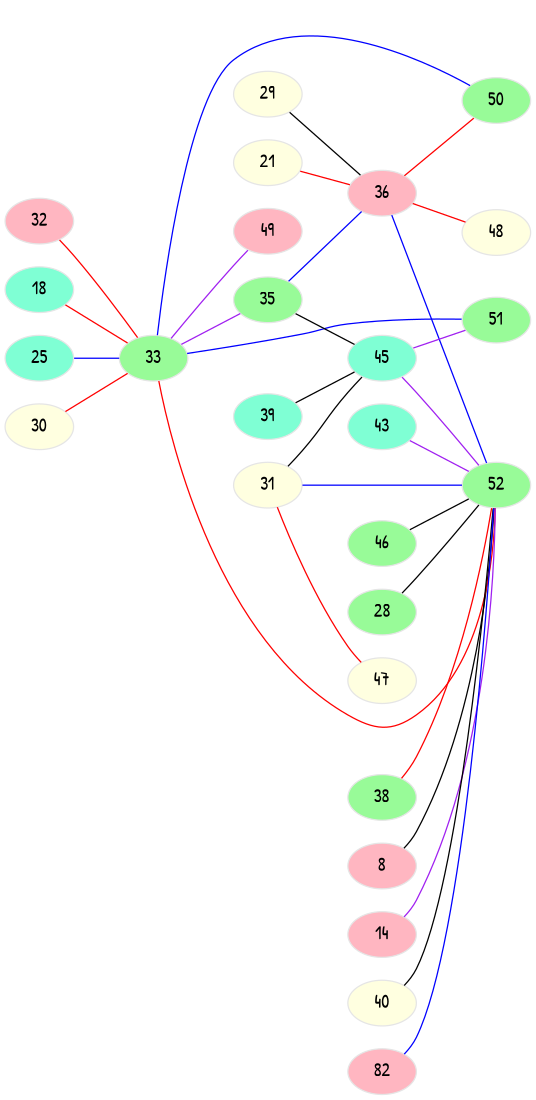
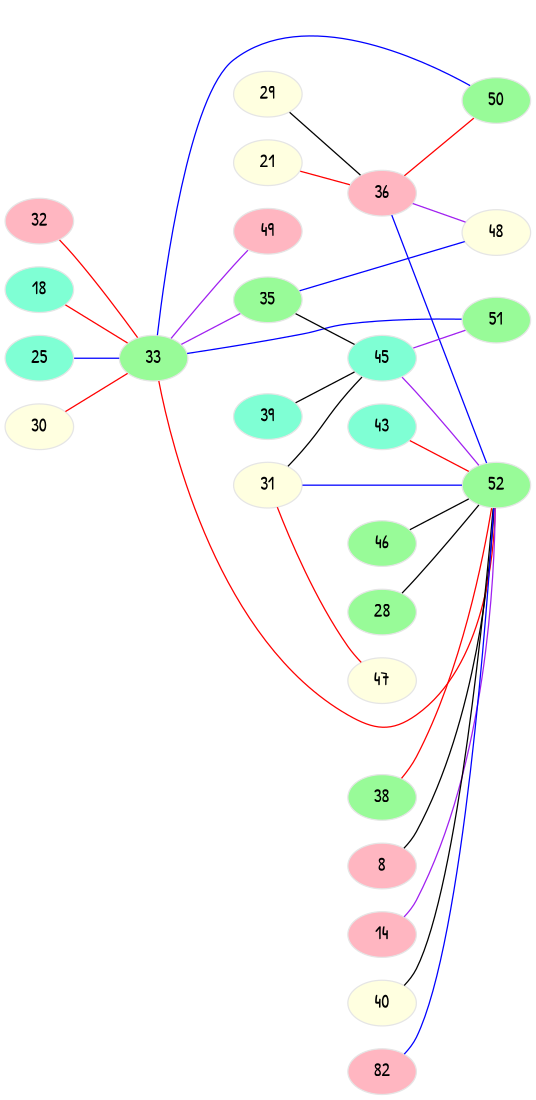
  graph {
    fontname="Patrick Hand"
    rankdir=LR
    node [color=gray90 fillcolor=palegreen fontname="Patrick Hand" style=filled]
    edge [color=red fontname="Patrick Hand"]
    52 [super="+1+7+15+2+26"]
    8 [fillcolor=lightpink]
    33 [super="+3+23"]
    35 [super="+24"]
    49 [fillcolor=lightpink]
    50
    51 [super="+16"]
    n8 [fillcolor=lightpink label=32]
    14 [fillcolor=lightpink]
    18 [fillcolor=aquamarine]
    36 [fillcolor=lightpink super="+32+17"]
    48 [fillcolor=lightyellow]
    21 [fillcolor=lightyellow]
    25 [fillcolor=aquamarine super="+22"]
    28
    29 [fillcolor=lightyellow]
    30 [fillcolor=lightyellow]
    45 [fillcolor=aquamarine super="+4+34+5+41"]
    31 [fillcolor=lightyellow]
    47 [fillcolor=lightyellow super="+44"]
    38
    39 [fillcolor=aquamarine]
    40 [fillcolor=lightyellow]
    n24 [fillcolor=lightpink label=82 super="+37"]
    43 [fillcolor=aquamarine]
    46
    8 -- 52 [color=black]
    33 -- 52 [weight=4]
    33 -- 35 [color=purple]
    33 -- 49 [color=purple weight=2]
    33 -- 50 [color=blue]
    33 -- 51 [color=blue]
-   35 -- 36 [color=blue]
+   35 -- 48 [color=blue]
    35 -- 45 [color=black]
    n8 -- 33
    14 -- 52 [color=purple]
    18 -- 33
    36 -- 52 [color=blue weight=4]
    36 -- 50
-   36 -- 48
+   36 -- 48 [color=purple]
    21 -- 36
    25 -- 33 [color=blue weight=2]
    28 -- 52 [color=black]
    29 -- 36 [color=black]
    30 -- 33
    45 -- 52 [color=purple weight=4]
    45 -- 51 [color=purple]
    31 -- 52 [color=blue weight=3]
    31 -- 45 [color=black weight=2]
    31 -- 47
    38 -- 52
    39 -- 45 [color=black]
    40 -- 52 [color=black]
    n24 -- 52 [color=blue]
-   43 -- 52 [color=purple]
+   43 -- 52
    46 -- 52 [color=black]
  }
